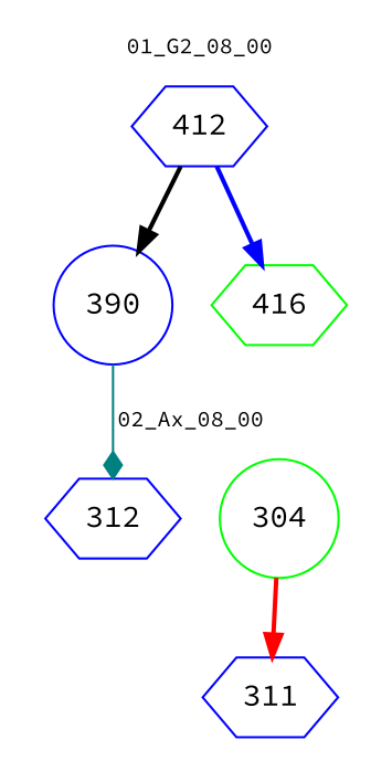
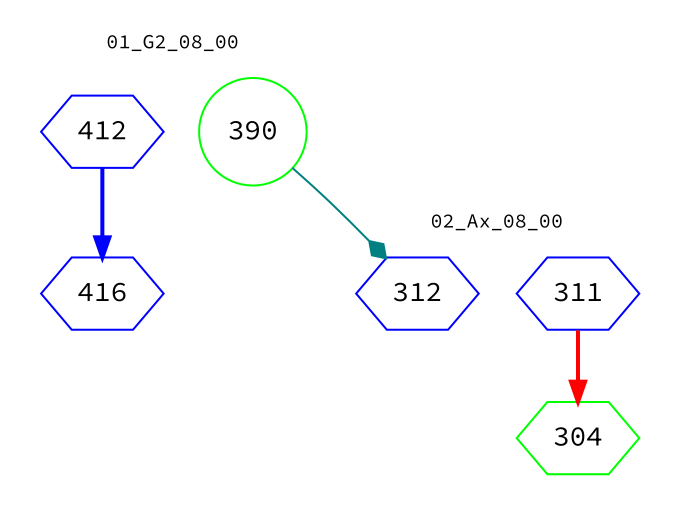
  digraph {
    fontname="Source Code Pro"
    node [color=blue fontname="Source Code Pro" shape=hexagon]
    edge [arrowhead=normal fontname="Source Code Pro" style=bold]
    n1 [label=311]
-   n2 [color=green label=304 shape=circle]
+   n2 [color=green label=304]
    n3 [label=312]
    n4 [label=412]
-   n5 [label=390 shape=circle]
-   n6 [color=green label=416]
+   n5 [color=green label=390 shape=circle]
+   n6 [label=416]
    subgraph cluster_1 {
      color=white
      fontsize=10
      label="02_Ax_08_00"
      n1
      n2
      n3
    }
    subgraph cluster_2 {
      color=white
      fontsize=10
      label="01_G2_08_00"
      n4
      n5
      n6
    }
-   n2 -> n1 [color=red]
-   n4 -> n5 [color=black]
+   n1 -> n2 [color=red]
    n4 -> n6 [color=blue]
    n5 -> n3 [arrowhead=diamond color=teal style=solid]
  }
